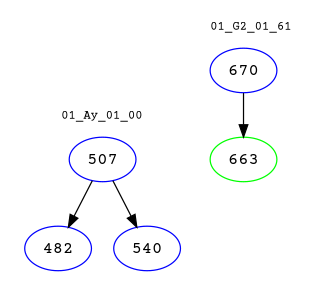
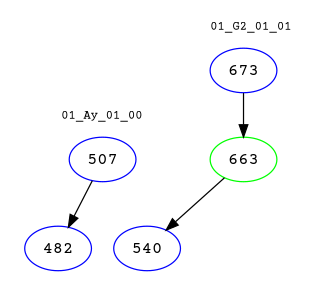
  digraph {
    fontname="Courier Prime"
    node [color=blue fontname="Courier Prime"]
    edge [color=black fontname="Courier Prime"]
    n1 [label=507]
    n2 [label=482]
    n3 [label=540]
-   n4 [label=670]
+   n4 [label=673]
    n5 [color=green label=663]
    subgraph cluster_1 {
      color=white
      fontsize=10
      label="01_Ay_01_00"
      n1
      n2
      n3
    }
    subgraph cluster_2 {
      color=white
      fontsize=10
-     label="01_G2_01_61"
+     label="01_G2_01_01"
      n4
      n5
    }
    n1 -> n2
-   n1 -> n3
+   n5 -> n3
    n4 -> n5
  }
